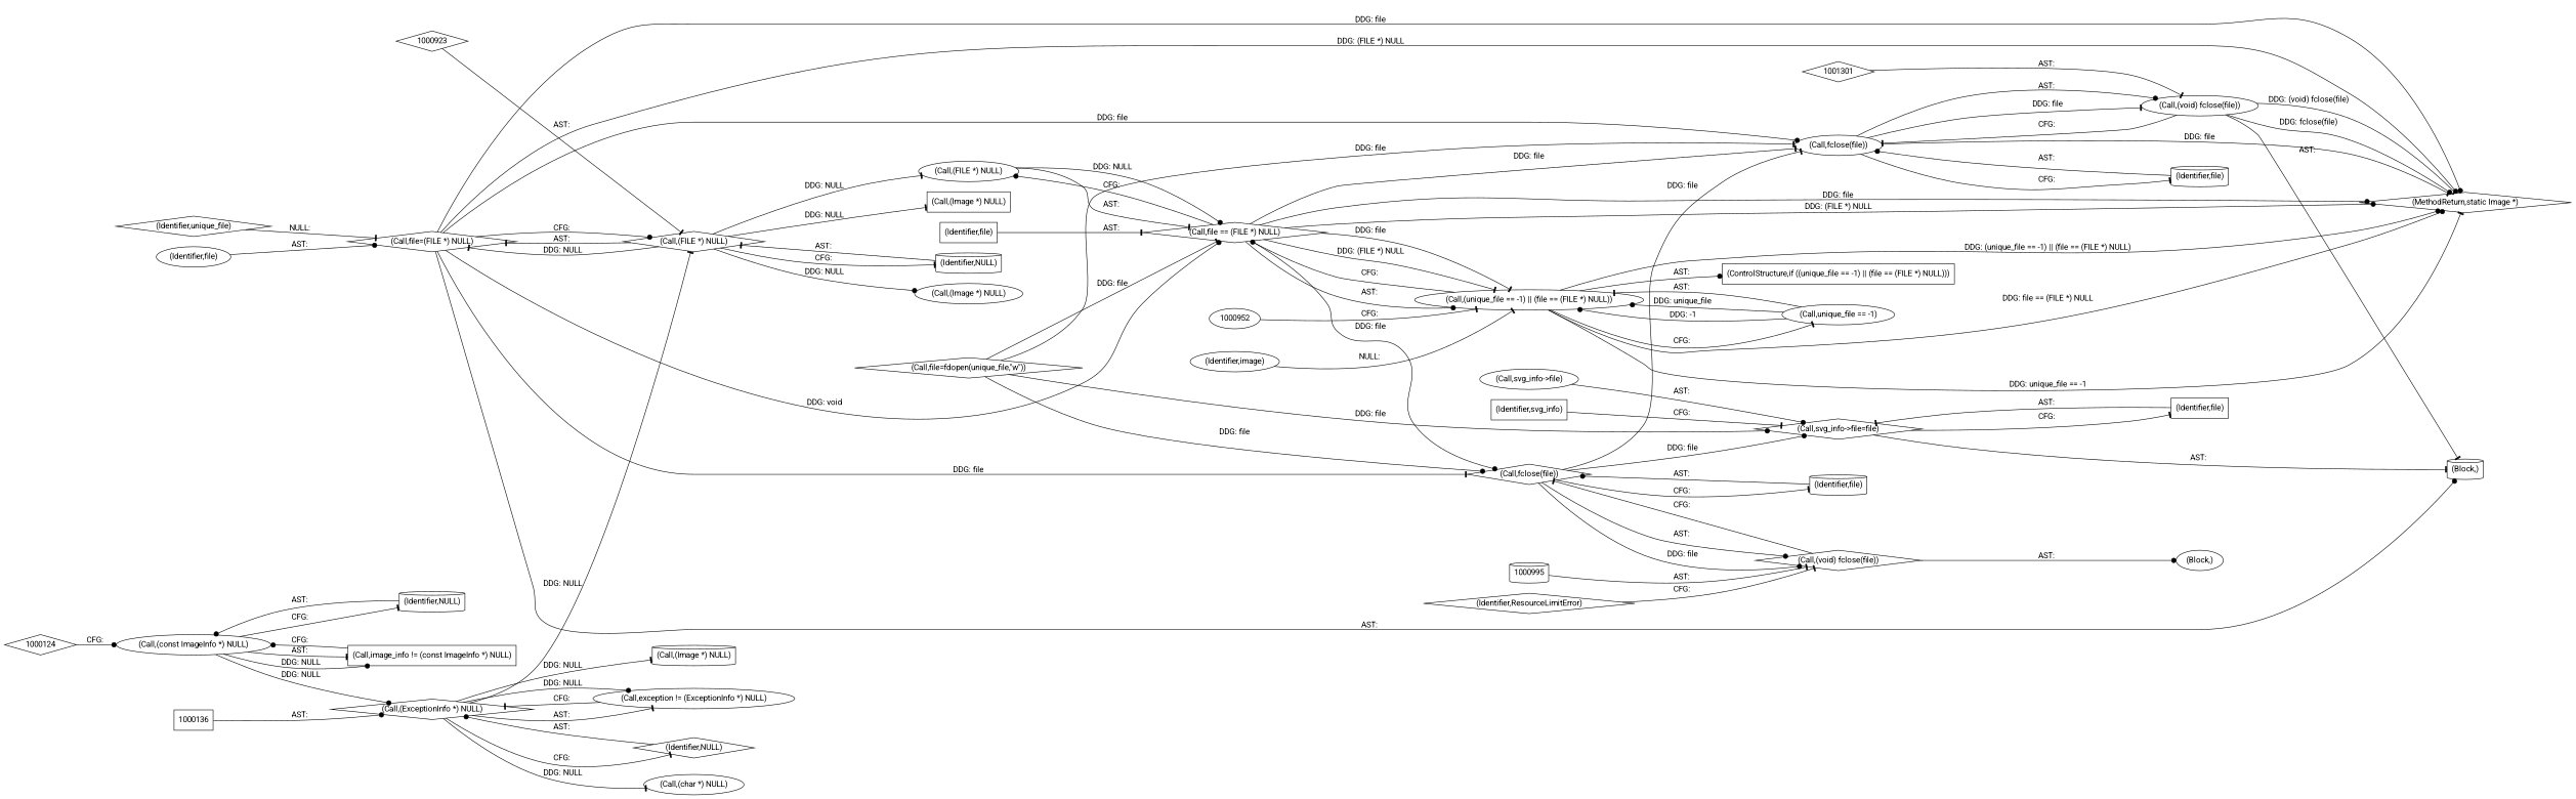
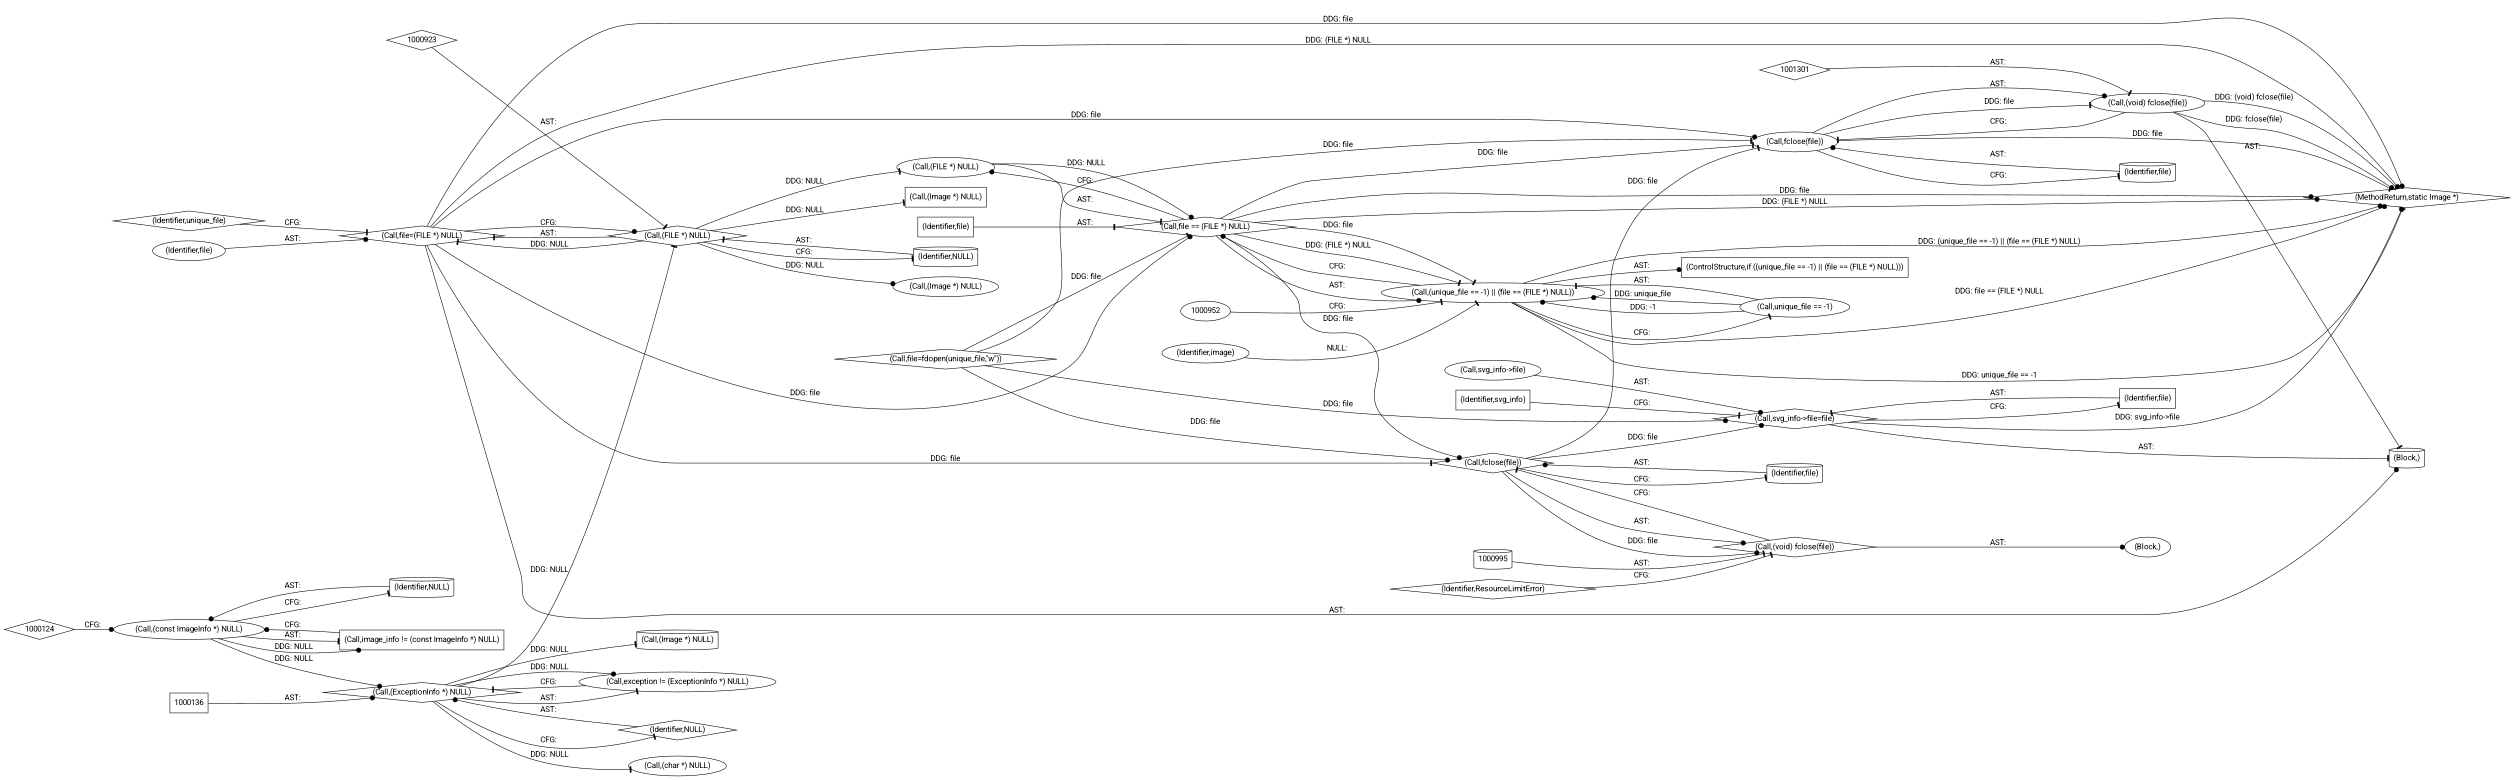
  digraph {
    fontname=Roboto
    rankdir=LR
    node [fontname=Roboto shape=diamond]
    edge [arrowhead=tee fontname=Roboto]
    n1 [label="(Call,file=(FILE *) NULL)"]
    n2 [label="(Call,(FILE *) NULL)"]
    n3 [label="(Call,file == (FILE *) NULL)"]
    n4 [label="(Call,fclose(file))"]
    n5 [label="(Call,fclose(file))" shape=ellipse]
    n6 [label="(Block,)" shape=cylinder]
    n7 [label="(MethodReturn,static Image *)"]
    n8 [label="(Call,(FILE *) NULL)" shape=ellipse]
    n9 [label="(Call,(Image *) NULL)" shape=ellipse]
    n10 [label="(Call,(Image *) NULL)" shape=box]
    n11 [label="(Identifier,NULL)" shape=cylinder]
    n12 [label="(Call,(unique_file == -1) || (file == (FILE *) NULL))" shape=ellipse]
    n13 [label="(Call,svg_info->file=file)"]
    n14 [label="(Call,(void) fclose(file))"]
    n15 [label="(Identifier,file)" shape=cylinder]
    n16 [label="(Identifier,file)" shape=box]
    n17 [label="(Call,(void) fclose(file))" shape=ellipse]
    n18 [label="(Identifier,file)" shape=cylinder]
    n19 [label="(Call,(ExceptionInfo *) NULL)"]
    n20 [label="(Call,(Image *) NULL)" shape=cylinder]
    n21 [label="(Call,exception != (ExceptionInfo *) NULL)" shape=ellipse]
    n22 [label="(Call,(char *) NULL)" shape=ellipse]
    n23 [label="(Identifier,NULL)"]
    n24 [label="(Call,(const ImageInfo *) NULL)" shape=ellipse]
    n25 [label="(Call,image_info != (const ImageInfo *) NULL)" shape=box]
    n26 [label="(Identifier,NULL)" shape=cylinder]
    n27 [label="(ControlStructure,if ((unique_file == -1) || (file == (FILE *) NULL)))" shape=box]
    n28 [label="(Call,unique_file == -1)" shape=ellipse]
    n29 [label="(Block,)" shape=ellipse]
    n30 [label="(Identifier,svg_info)" shape=box]
    n31 [label="(Identifier,file)" shape=ellipse]
    n32 [label="(Identifier,ResourceLimitError)"]
    n33 [label="(Identifier,image)" shape=ellipse]
    n34 [label="(Identifier,file)" shape=box]
    n35 [label="(Call,file=fdopen(unique_file,\"w\"))"]
    n36 [label="(Identifier,unique_file)"]
    n37 [label="(Call,svg_info->file)" shape=ellipse]
    1000923
    1000136 [shape=box]
    1000124
    1000952 [shape=ellipse]
    1000995 [shape=cylinder]
    1001301
    n1 -> n2 [arrowhead=dot label="CFG: "]
-   n1 -> n3 [arrowhead=dot label="DDG: void"]
+   n1 -> n3 [arrowhead=dot label="DDG: file"]
    n1 -> n4 [label="DDG: file"]
    n1 -> n5 [arrowhead=dot label="DDG: file"]
    n1 -> n6 [arrowhead=dot label="AST: "]
    n1 -> n7 [arrowhead=dot label="DDG: file"]
    n1 -> n7 [arrowhead=dot label="DDG: (FILE *) NULL"]
    n2 -> n1 [label="AST: "]
    n2 -> n1 [label="DDG: NULL"]
    n2 -> n8 [label="DDG: NULL"]
    n2 -> n9 [arrowhead=dot label="DDG: NULL"]
    n2 -> n10 [label="DDG: NULL"]
    n2 -> n11 [label="CFG: "]
    n3 -> n4 [arrowhead=dot label="DDG: file"]
    n3 -> n5 [label="DDG: file"]
    n3 -> n7 [arrowhead=dot label="DDG: file"]
    n3 -> n7 [arrowhead=dot label="DDG: (FILE *) NULL"]
    n3 -> n8 [arrowhead=dot label="CFG: "]
    n3 -> n12 [arrowhead=dot label="AST: "]
    n3 -> n12 [label="DDG: file"]
    n3 -> n12 [label="DDG: (FILE *) NULL"]
    n4 -> n5 [label="DDG: file"]
    n4 -> n13 [arrowhead=dot label="DDG: file"]
    n4 -> n14 [arrowhead=dot label="AST: "]
    n4 -> n14 [arrowhead=dot label="DDG: file"]
    n4 -> n15 [label="CFG: "]
    n5 -> n7 [label="DDG: file"]
    n5 -> n17 [arrowhead=dot label="AST: "]
    n5 -> n17 [label="DDG: file"]
    n5 -> n18 [label="CFG: "]
    n8 -> n3 [label="AST: "]
    n8 -> n3 [arrowhead=dot label="DDG: NULL"]
    n11 -> n2 [label="AST: "]
    n12 -> n3 [arrowhead=dot label="CFG: "]
    n12 -> n7 [label="DDG: unique_file == -1"]
    n12 -> n7 [arrowhead=dot label="DDG: (unique_file == -1) || (file == (FILE *) NULL)"]
    n12 -> n7 [arrowhead=dot label="DDG: file == (FILE *) NULL"]
    n12 -> n27 [arrowhead=dot label="AST: "]
    n12 -> n28 [label="CFG: "]
    n13 -> n6 [label="AST: "]
+   n13 -> n7 [arrowhead=dot label="DDG: svg_info->file"]
    n13 -> n16 [label="CFG: "]
    n14 -> n4 [label="CFG: "]
    n14 -> n29 [arrowhead=dot label="AST: "]
    n15 -> n4 [arrowhead=dot label="AST: "]
    n16 -> n13 [label="AST: "]
    n17 -> n5 [label="CFG: "]
    n17 -> n6 [label="AST: "]
    n17 -> n7 [arrowhead=dot label="DDG: fclose(file)"]
    n17 -> n7 [label="DDG: (void) fclose(file)"]
    n18 -> n5 [arrowhead=dot label="AST: "]
    n19 -> n2 [label="DDG: NULL"]
    n19 -> n20 [label="DDG: NULL"]
    n19 -> n21 [label="AST: "]
    n19 -> n21 [arrowhead=dot label="DDG: NULL"]
    n19 -> n22 [label="DDG: NULL"]
    n19 -> n23 [label="CFG: "]
    n21 -> n19 [label="CFG: "]
    n23 -> n19 [arrowhead=dot label="AST: "]
    n24 -> n19 [arrowhead=dot label="DDG: NULL"]
    n24 -> n25 [label="AST: "]
    n24 -> n25 [arrowhead=dot label="DDG: NULL"]
    n24 -> n26 [label="CFG: "]
    n25 -> n24 [arrowhead=dot label="CFG: "]
    n26 -> n24 [arrowhead=dot label="AST: "]
    n28 -> n12 [label="AST: "]
    n28 -> n12 [arrowhead=dot label="DDG: unique_file"]
    n28 -> n12 [arrowhead=dot label="DDG: -1"]
    n30 -> n13 [label="CFG: "]
    n31 -> n1 [arrowhead=dot label="AST: "]
    n32 -> n14 [label="CFG: "]
    n33 -> n12 [label="NULL: "]
    n34 -> n3 [label="AST: "]
    n35 -> n3 [label="DDG: file"]
    n35 -> n4 [arrowhead=dot label="DDG: file"]
    n35 -> n5 [label="DDG: file"]
    n35 -> n13 [arrowhead=dot label="DDG: file"]
-   n36 -> n1 [label="NULL: "]
+   n36 -> n1 [label="CFG: "]
    n37 -> n13 [arrowhead=dot label="AST: "]
    1000923 -> n2 [label="AST: "]
    1000136 -> n19 [arrowhead=dot label="AST: "]
    1000124 -> n24 [arrowhead=dot label="CFG: "]
    1000952 -> n12 [label="CFG: "]
    1000995 -> n14 [label="AST: "]
    1001301 -> n17 [label="AST: "]
  }
